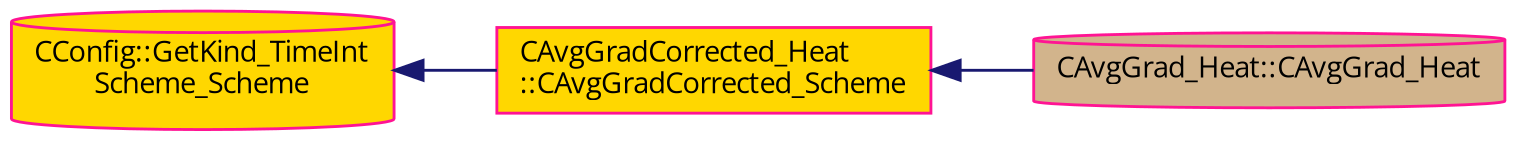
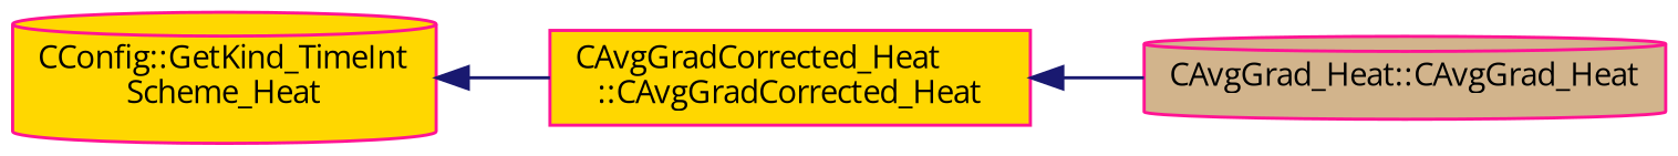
  digraph {
    fontname="Open Sans"
    rankdir=LR
    node [color=deeppink fillcolor=gold fontname="Open Sans" fontsize=10 shape=cylinder style=filled]
    edge [color=midnightblue dir=back fontname="Open Sans" fontsize=10 labelfontname=Helvetica labelfontsize=10 style=solid]
-   n1 [fontcolor=black height=0.2 label="CConfig::GetKind_TimeInt\lScheme_Scheme" width=0.4]
-   n2 [height=0.2 label="CAvgGradCorrected_Heat\l::CAvgGradCorrected_Scheme" shape=box width=0.4]
+   n1 [fontcolor=black height=0.2 label="CConfig::GetKind_TimeInt\lScheme_Heat" width=0.4]
+   n2 [height=0.2 label="CAvgGradCorrected_Heat\l::CAvgGradCorrected_Heat" shape=box width=0.4]
    n3 [fillcolor=tan height=0.2 label="CAvgGrad_Heat::CAvgGrad_Heat" width=0.4]
    n1 -> n2
    n2 -> n3
  }
